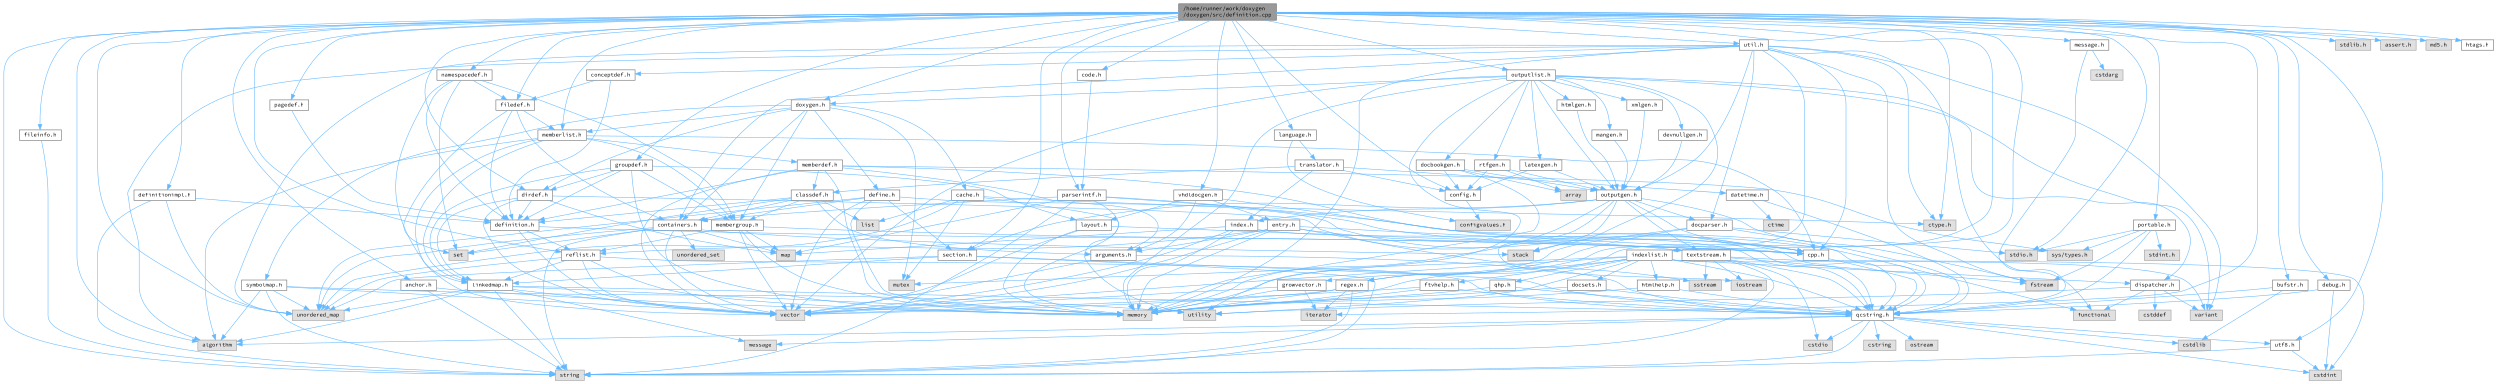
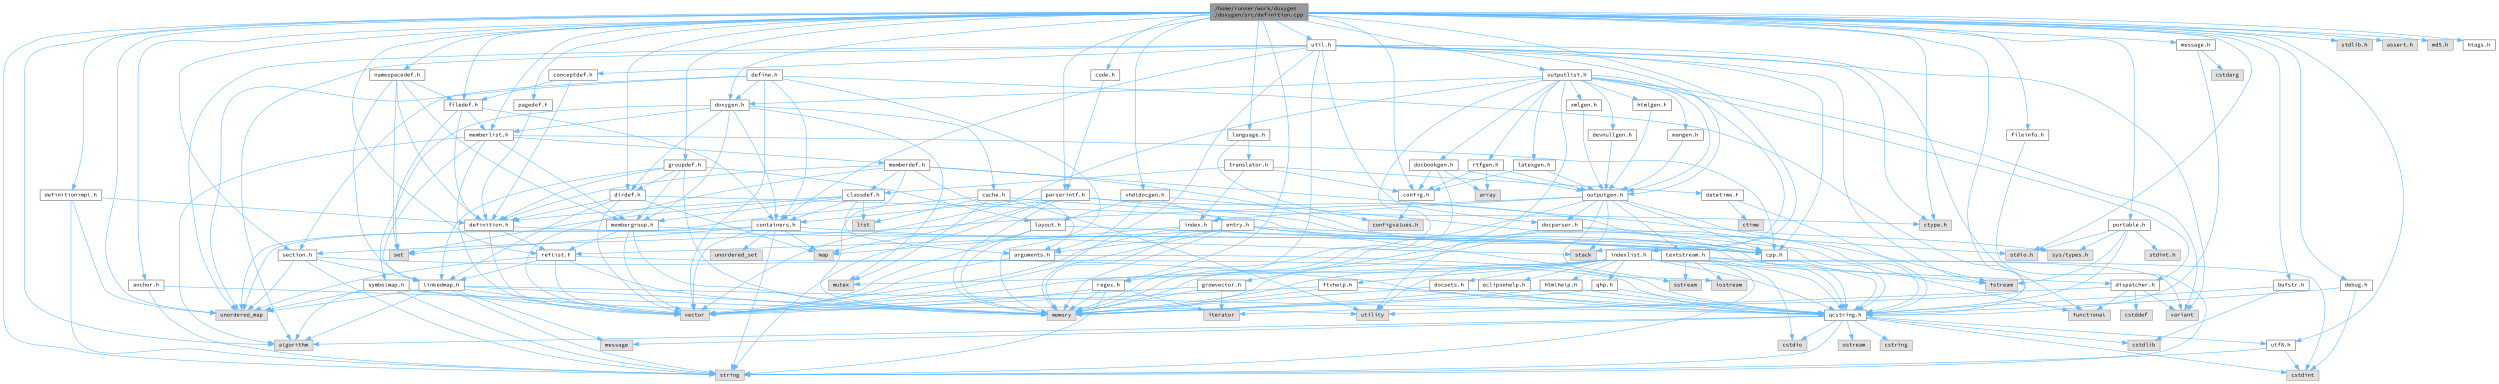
  digraph {
    fontname="Source Code Pro"
    node [color=grey40 fillcolor=white fontname="Source Code Pro" fontsize=10 shape=box style=filled]
    edge [color=steelblue1 fontname="Source Code Pro" fontsize=10 labelfontname=Helvetica labelfontsize=10 style=solid]
    n1 [color=gray40 fillcolor=grey60 fontcolor=black height=0.2 label="/home/runner/work/doxygen\l/doxygen/src/definition.cpp" width=0.4]
    n2 [color=grey60 fillcolor="#E0E0E0" height=0.2 label=algorithm width=0.4]
    n3 [color=grey60 fillcolor="#E0E0E0" height=0.2 label=iterator width=0.4]
    n4 [color=grey60 fillcolor="#E0E0E0" height=0.2 label=unordered_map width=0.4]
    n5 [color=grey60 fillcolor="#E0E0E0" height=0.2 label=string width=0.4]
    n6 [color=grey60 fillcolor="#E0E0E0" height=0.2 label="ctype.h" width=0.4]
    n7 [color=grey60 fillcolor="#E0E0E0" height=0.2 label="stdio.h" width=0.4]
    n8 [color=grey60 fillcolor="#E0E0E0" height=0.2 label="stdlib.h" width=0.4]
    n9 [color=grey60 fillcolor="#E0E0E0" height=0.2 label="assert.h" width=0.4]
    n10 [height=0.2 label="anchor.h" width=0.4]
    n11 [color=grey60 fillcolor="#E0E0E0" height=0.2 label="md5.h" width=0.4]
    n12 [height=0.2 label="regex.h" width=0.4]
    n13 [height=0.2 label="config.h" width=0.4]
    n14 [height=0.2 label="definitionimpl.h" width=0.4]
    n15 [height=0.2 label="utf8.h" width=0.4]
    n16 [height=0.2 label="reflist.h" width=0.4]
    n17 [height=0.2 label="doxygen.h" width=0.4]
    n18 [height=0.2 label="dirdef.h" width=0.4]
    n19 [height=0.2 label="memberlist.h" width=0.4]
    n20 [height=0.2 label="language.h" width=0.4]
    n21 [height=0.2 label="message.h" width=0.4]
    n22 [height=0.2 label="portable.h" width=0.4]
    n23 [height=0.2 label="outputlist.h" width=0.4]
    n24 [height=0.2 label="section.h" width=0.4]
    n25 [height=0.2 label="code.h" width=0.4]
    n26 [height=0.2 label="parserintf.h" width=0.4]
    n27 [height=0.2 label="util.h" width=0.4]
    n28 [height=0.2 label="filedef.h" width=0.4]
    n29 [height=0.2 label="groupdef.h" width=0.4]
    n30 [height=0.2 label="pagedef.h" width=0.4]
    n31 [height=0.2 label="htags.h" width=0.4]
    n32 [height=0.2 label="debug.h" width=0.4]
    n33 [height=0.2 label="vhdldocgen.h" width=0.4]
    n34 [height=0.2 label="namespacedef.h" width=0.4]
    n35 [height=0.2 label="bufstr.h" width=0.4]
    n36 [height=0.2 label="indexlist.h" width=0.4]
    n37 [height=0.2 label="fileinfo.h" width=0.4]
    n38 [color=grey60 fillcolor="#E0E0E0" height=0.2 label=memory width=0.4]
    n39 [color=grey60 fillcolor="#E0E0E0" height=0.2 label=vector width=0.4]
    n40 [color=grey60 fillcolor="#E0E0E0" height=0.2 label="configvalues.h" width=0.4]
    n41 [height=0.2 label="definition.h" width=0.4]
    n42 [color=grey60 fillcolor="#E0E0E0" height=0.2 label=cstdint width=0.4]
    n43 [height=0.2 label="qcstring.h" width=0.4]
    n44 [height=0.2 label="linkedmap.h" width=0.4]
    n45 [color=grey60 fillcolor="#E0E0E0" height=0.2 label=mutex width=0.4]
    n46 [height=0.2 label="containers.h" width=0.4]
    n47 [height=0.2 label="membergroup.h" width=0.4]
    n48 [height=0.2 label="define.h" width=0.4]
    n49 [height=0.2 label="cache.h" width=0.4]
    n50 [height=0.2 label="symbolmap.h" width=0.4]
    n51 [color=grey60 fillcolor="#E0E0E0" height=0.2 label=map width=0.4]
    n52 [height=0.2 label="cpp.h" width=0.4]
    n53 [height=0.2 label="memberdef.h" width=0.4]
    n54 [height=0.2 label="translator.h" width=0.4]
    n55 [color=grey60 fillcolor="#E0E0E0" height=0.2 label=cstdarg width=0.4]
    n56 [color=grey60 fillcolor="#E0E0E0" height=0.2 label="sys/types.h" width=0.4]
    n57 [color=grey60 fillcolor="#E0E0E0" height=0.2 label="stdint.h" width=0.4]
    n58 [color=grey60 fillcolor="#E0E0E0" height=0.2 label=fstream width=0.4]
    n59 [color=grey60 fillcolor="#E0E0E0" height=0.2 label=stack width=0.4]
    n60 [color=grey60 fillcolor="#E0E0E0" height=0.2 label=utility width=0.4]
    n61 [color=grey60 fillcolor="#E0E0E0" height=0.2 label=variant width=0.4]
    n62 [height=0.2 label="outputgen.h" width=0.4]
    n63 [height=0.2 label="dispatcher.h" width=0.4]
    n64 [height=0.2 label="htmlgen.h" width=0.4]
    n65 [height=0.2 label="latexgen.h" width=0.4]
    n66 [height=0.2 label="rtfgen.h" width=0.4]
    n67 [height=0.2 label="mangen.h" width=0.4]
    n68 [height=0.2 label="docbookgen.h" width=0.4]
    n69 [height=0.2 label="xmlgen.h" width=0.4]
    n70 [height=0.2 label="devnullgen.h" width=0.4]
    n71 [color=grey60 fillcolor="#E0E0E0" height=0.2 label=functional width=0.4]
    n72 [height=0.2 label="docparser.h" width=0.4]
    n73 [height=0.2 label="conceptdef.h" width=0.4]
    n74 [color=grey60 fillcolor="#E0E0E0" height=0.2 label=set width=0.4]
    n75 [height=0.2 label="layout.h" width=0.4]
    n76 [height=0.2 label="arguments.h" width=0.4]
    n77 [height=0.2 label="entry.h" width=0.4]
    n78 [color=grey60 fillcolor="#E0E0E0" height=0.2 label=cstdlib width=0.4]
    n79 [height=0.2 label="docsets.h" width=0.4]
+   n80 [height=0.2 label="eclipsehelp.h" width=0.4]
    n81 [height=0.2 label="ftvhelp.h" width=0.4]
    n82 [height=0.2 label="htmlhelp.h" width=0.4]
    n83 [height=0.2 label="qhp.h" width=0.4]
    n84 [color=grey60 fillcolor="#E0E0E0" height=0.2 label=message width=0.4]
    n85 [color=grey60 fillcolor="#E0E0E0" height=0.2 label=cstring width=0.4]
    n86 [color=grey60 fillcolor="#E0E0E0" height=0.2 label=cstdio width=0.4]
    n87 [color=grey60 fillcolor="#E0E0E0" height=0.2 label=ostream width=0.4]
    n88 [color=grey60 fillcolor="#E0E0E0" height=0.2 label=unordered_set width=0.4]
    n89 [color=grey60 fillcolor="#E0E0E0" height=0.2 label=list width=0.4]
    n90 [height=0.2 label="classdef.h" width=0.4]
    n91 [height=0.2 label="datetime.h" width=0.4]
    n92 [height=0.2 label="index.h" width=0.4]
    n93 [color=grey60 fillcolor="#E0E0E0" height=0.2 label=ctime width=0.4]
    n94 [color=grey60 fillcolor="#E0E0E0" height=0.2 label=iostream width=0.4]
    n95 [height=0.2 label="textstream.h" width=0.4]
    n96 [color=grey60 fillcolor="#E0E0E0" height=0.2 label=cstddef width=0.4]
    n97 [color=grey60 fillcolor="#E0E0E0" height=0.2 label=array width=0.4]
    n98 [color=grey60 fillcolor="#E0E0E0" height=0.2 label=sstream width=0.4]
    n99 [height=0.2 label="growvector.h" width=0.4]
    n1 -> n2
    n1 -> n3
    n1 -> n4
    n1 -> n5
    n1 -> n6
    n1 -> n7
    n1 -> n8
    n1 -> n9
    n1 -> n10
    n1 -> n11
    n1 -> n12
    n1 -> n13
    n1 -> n14
    n1 -> n15
    n1 -> n16
    n1 -> n17
    n1 -> n18
    n1 -> n19
    n1 -> n20
    n1 -> n21
    n1 -> n22
    n1 -> n23
    n1 -> n24
    n1 -> n25
    n1 -> n26
    n1 -> n27
    n1 -> n28
    n1 -> n29
    n1 -> n30
    n1 -> n31
    n1 -> n32
    n1 -> n33
    n1 -> n34
    n1 -> n35
    n1 -> n36
    n1 -> n37
    n10 -> n5
    n10 -> n38
    n12 -> n3
    n12 -> n5
    n12 -> n38
    n12 -> n39
    n13 -> n40
    n14 -> n4
    n14 -> n5
    n14 -> n41
    n15 -> n5
    n15 -> n42
    n16 -> n4
    n16 -> n38
    n16 -> n39
    n16 -> n43
    n16 -> n44
    n17 -> n18
    n17 -> n19
    n17 -> n45
    n17 -> n46
    n17 -> n47
-   n17 -> n48
+   n48 -> n17
    n17 -> n49
    n17 -> n50
    n18 -> n39
    n18 -> n41
    n18 -> n43
    n18 -> n44
    n18 -> n51
    n19 -> n2
    n19 -> n39
    n19 -> n44
    n19 -> n47
    n19 -> n52
    n19 -> n53
    n20 -> n40
    n20 -> n54
    n21 -> n43
    n21 -> n55
    n22 -> n7
    n22 -> n43
    n22 -> n56
    n22 -> n57
    n22 -> n58
    n23 -> n17
    n23 -> n38
    n23 -> n39
    n23 -> n59
    n23 -> n60
    n23 -> n61
    n23 -> n62
    n23 -> n63
    n23 -> n64
    n23 -> n65
    n23 -> n66
    n23 -> n67
    n23 -> n68
    n23 -> n69
    n23 -> n70
    n24 -> n4
    n24 -> n5
    n24 -> n43
    n24 -> n44
    n25 -> n26
    n26 -> n5
    n26 -> n38
    n26 -> n46
    n26 -> n51
    n26 -> n52
    n26 -> n71
    n27 -> n2
    n27 -> n4
    n27 -> n6
    n27 -> n12
    n27 -> n38
    n27 -> n46
    n27 -> n52
    n27 -> n58
    n27 -> n61
    n27 -> n62
    n27 -> n71
    n27 -> n72
    n27 -> n73
    n28 -> n19
    n28 -> n41
    n28 -> n46
    n28 -> n74
    n29 -> n18
    n29 -> n38
    n29 -> n41
    n29 -> n44
    n29 -> n47
    n29 -> n75
    n30 -> n41
    n32 -> n42
    n32 -> n43
    n33 -> n43
    n33 -> n75
    n33 -> n76
    n33 -> n77
    n34 -> n28
    n34 -> n41
    n34 -> n44
    n34 -> n47
    n34 -> n74
    n35 -> n43
    n35 -> n78
    n36 -> n38
    n36 -> n39
    n36 -> n43
    n36 -> n45
    n36 -> n60
    n36 -> n61
    n36 -> n63
    n36 -> n79
+   n36 -> n80
    n36 -> n81
    n36 -> n82
    n36 -> n83
    n37 -> n5
    n41 -> n16
    n41 -> n39
    n41 -> n52
    n43 -> n2
    n43 -> n5
    n43 -> n15
    n43 -> n42
    n43 -> n78
    n43 -> n84
    n43 -> n85
    n43 -> n86
    n43 -> n87
    n44 -> n2
    n44 -> n4
    n44 -> n5
    n44 -> n38
    n44 -> n39
    n44 -> n43
    n44 -> n84
    n46 -> n4
    n46 -> n5
    n46 -> n39
    n46 -> n51
    n46 -> n59
    n46 -> n74
    n46 -> n88
    n47 -> n16
    n47 -> n38
    n47 -> n39
-   n47 -> n51
    n47 -> n52
    n48 -> n4
    n48 -> n24
    n48 -> n38
    n48 -> n39
    n48 -> n43
    n48 -> n46
    n49 -> n4
    n49 -> n6
    n49 -> n45
    n49 -> n60
    n49 -> n89
    n50 -> n2
    n50 -> n4
    n50 -> n5
    n50 -> n39
    n50 -> n60
    n52 -> n43
    n53 -> n38
    n53 -> n39
    n53 -> n41
    n53 -> n52
    n53 -> n56
    n53 -> n76
    n53 -> n90
    n54 -> n13
    n54 -> n90
    n54 -> n91
    n54 -> n92
    n62 -> n24
    n62 -> n38
    n62 -> n52
    n62 -> n58
    n62 -> n59
    n62 -> n72
    n62 -> n92
    n62 -> n94
    n62 -> n95
    n63 -> n60
    n63 -> n61
    n63 -> n71
    n63 -> n96
    n64 -> n62
    n65 -> n13
    n65 -> n62
    n66 -> n13
    n66 -> n62
    n66 -> n97
    n67 -> n62
    n68 -> n13
    n68 -> n38
    n68 -> n62
    n68 -> n97
    n69 -> n62
    n70 -> n62
    n72 -> n7
    n72 -> n38
    n72 -> n43
    n72 -> n99
    n73 -> n28
    n73 -> n41
    n75 -> n38
    n75 -> n39
    n75 -> n52
    n76 -> n39
    n76 -> n43
    n77 -> n16
    n77 -> n38
    n77 -> n39
    n77 -> n52
    n77 -> n76
    n77 -> n95
    n77 -> n98
    n79 -> n38
    n79 -> n43
+   n80 -> n38
+   n80 -> n43
    n81 -> n38
    n81 -> n39
    n81 -> n43
    n82 -> n38
    n82 -> n43
    n83 -> n38
    n83 -> n43
    n90 -> n41
    n90 -> n46
    n90 -> n47
    n90 -> n74
    n90 -> n76
    n90 -> n89
    n91 -> n43
    n91 -> n93
    n92 -> n38
    n92 -> n39
    n92 -> n43
    n92 -> n51
    n95 -> n5
    n95 -> n42
    n95 -> n43
    n95 -> n58
    n95 -> n86
    n95 -> n94
    n95 -> n98
    n99 -> n3
    n99 -> n38
    n99 -> n39
  }
